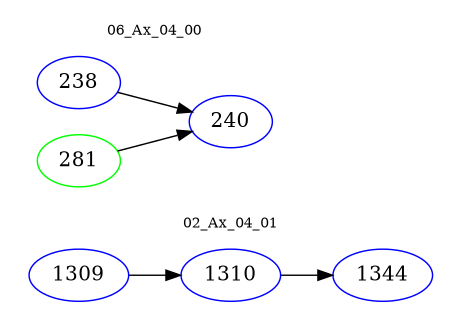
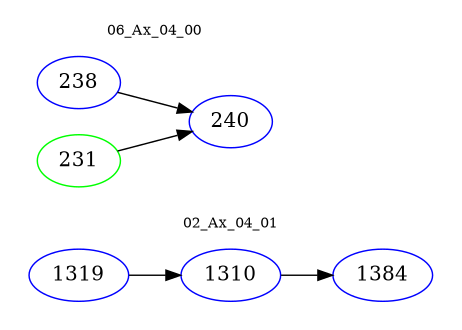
  digraph {
    rankdir=LR
    node [color=blue]
    edge [color=black]
-   n1 [label=1309]
+   n1 [label=1319]
    n2 [label=1310]
-   n3 [label=1344]
+   n3 [label=1384]
    n4 [label=238]
-   n5 [color=green label=281]
+   n5 [color=green label=231]
    n6 [label=240]
    subgraph cluster_1 {
      color=white
      fontsize=10
      label="02_Ax_04_01"
      n1
      n2
      n3
    }
    subgraph cluster_2 {
      color=white
      fontsize=10
      label="06_Ax_04_00"
      n4
      n5
      n6
    }
    n1 -> n2
    n2 -> n3
    n4 -> n6
    n5 -> n6
  }
